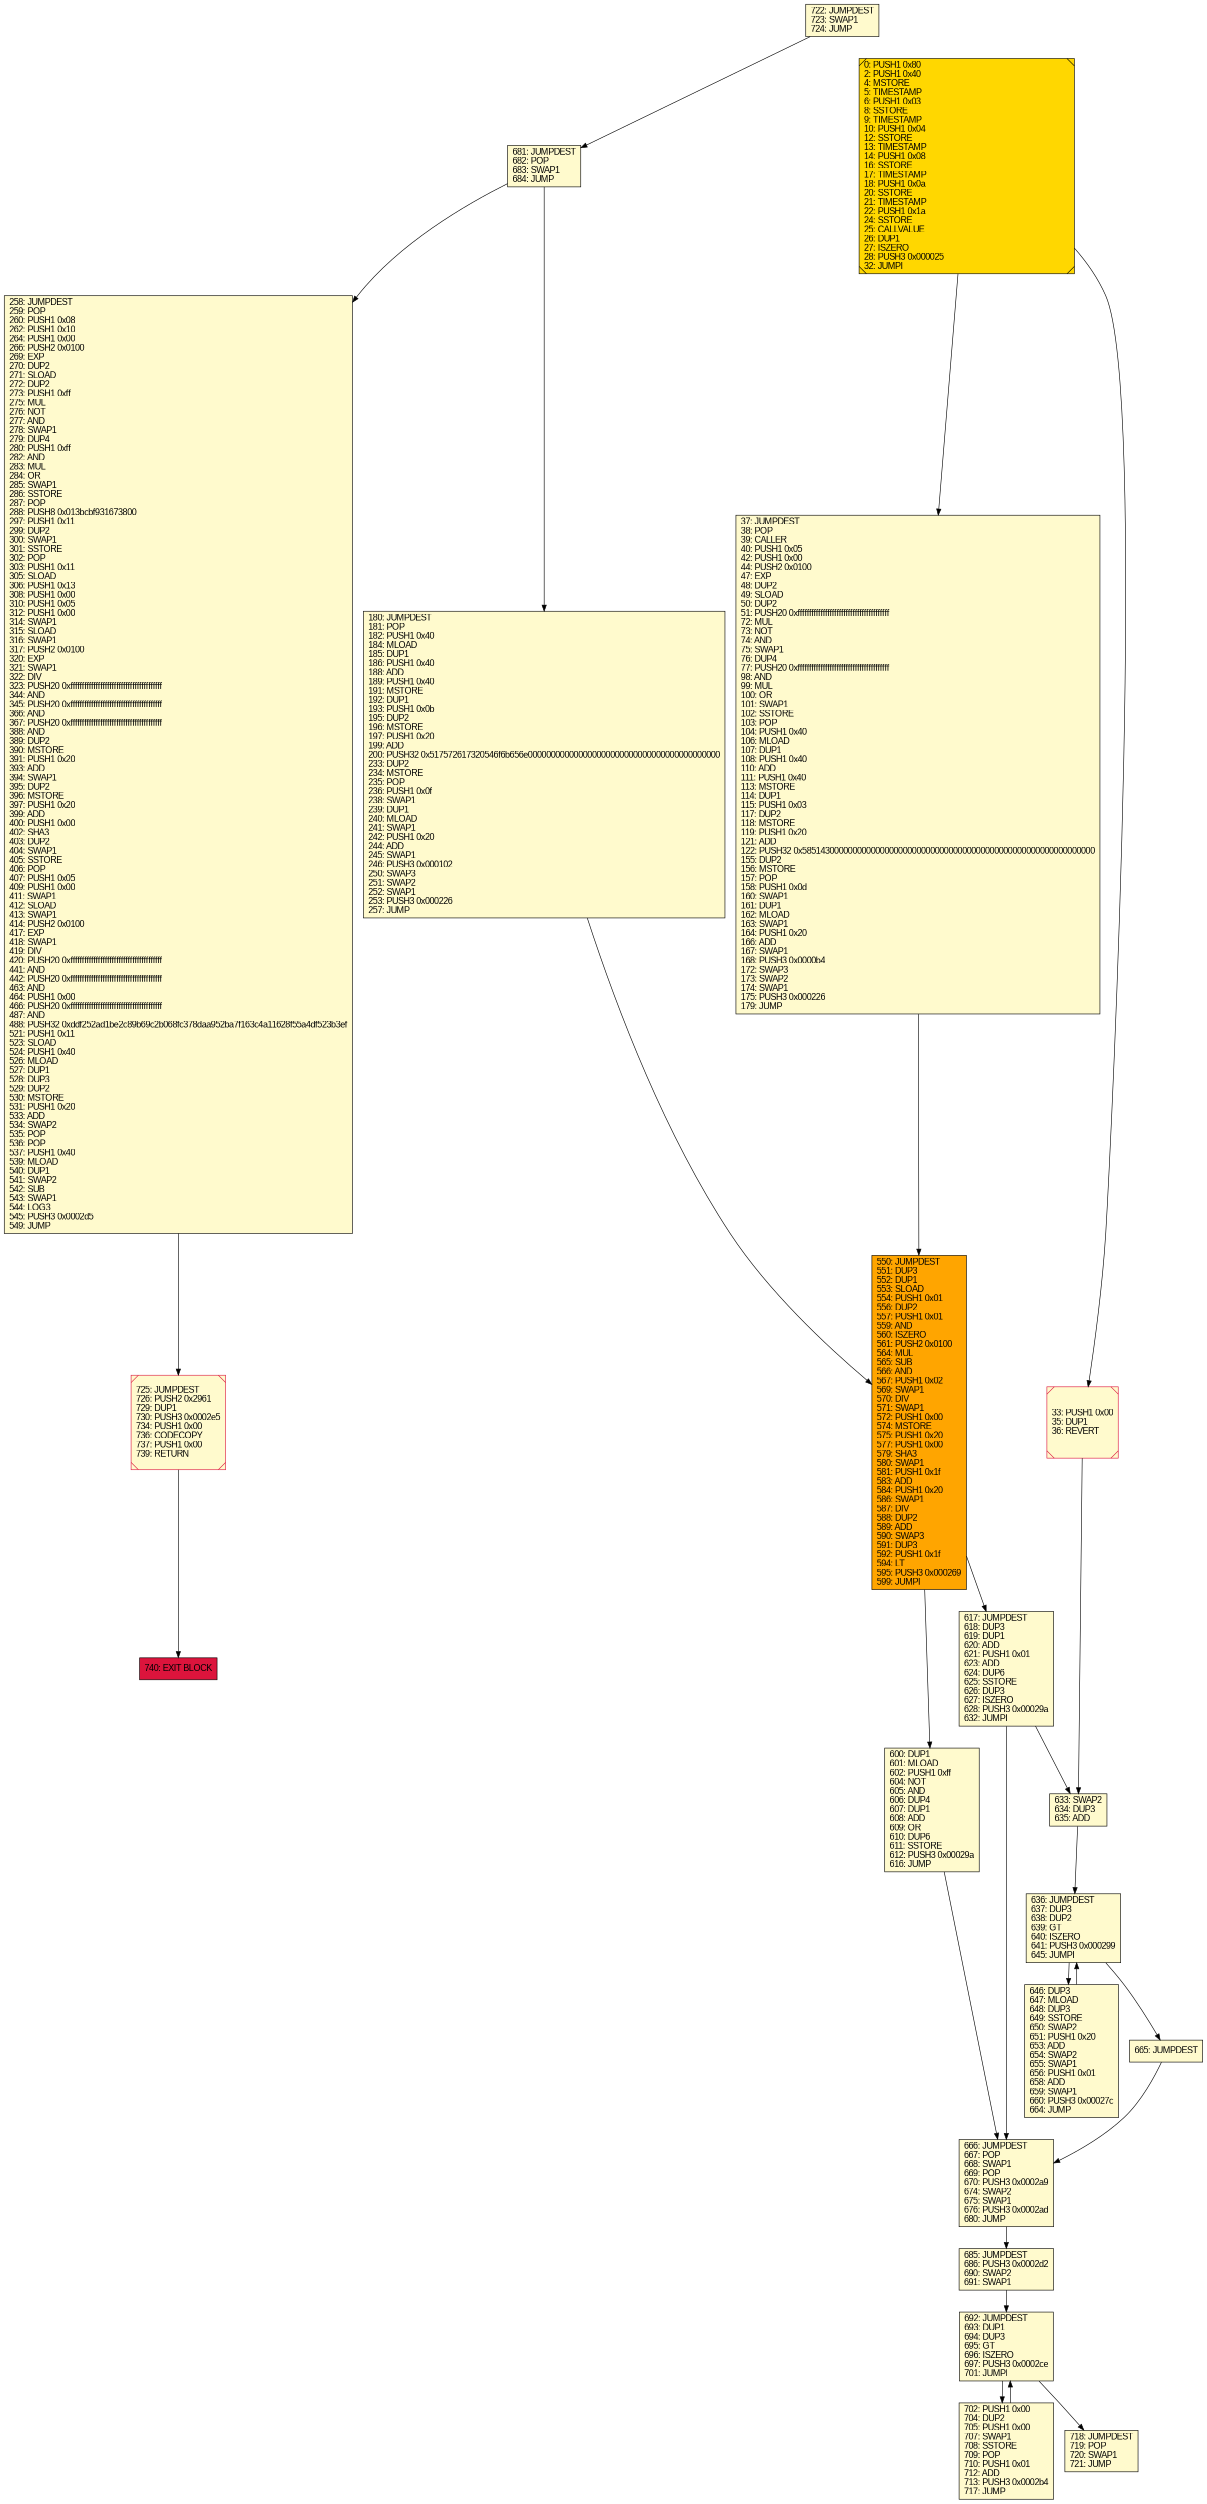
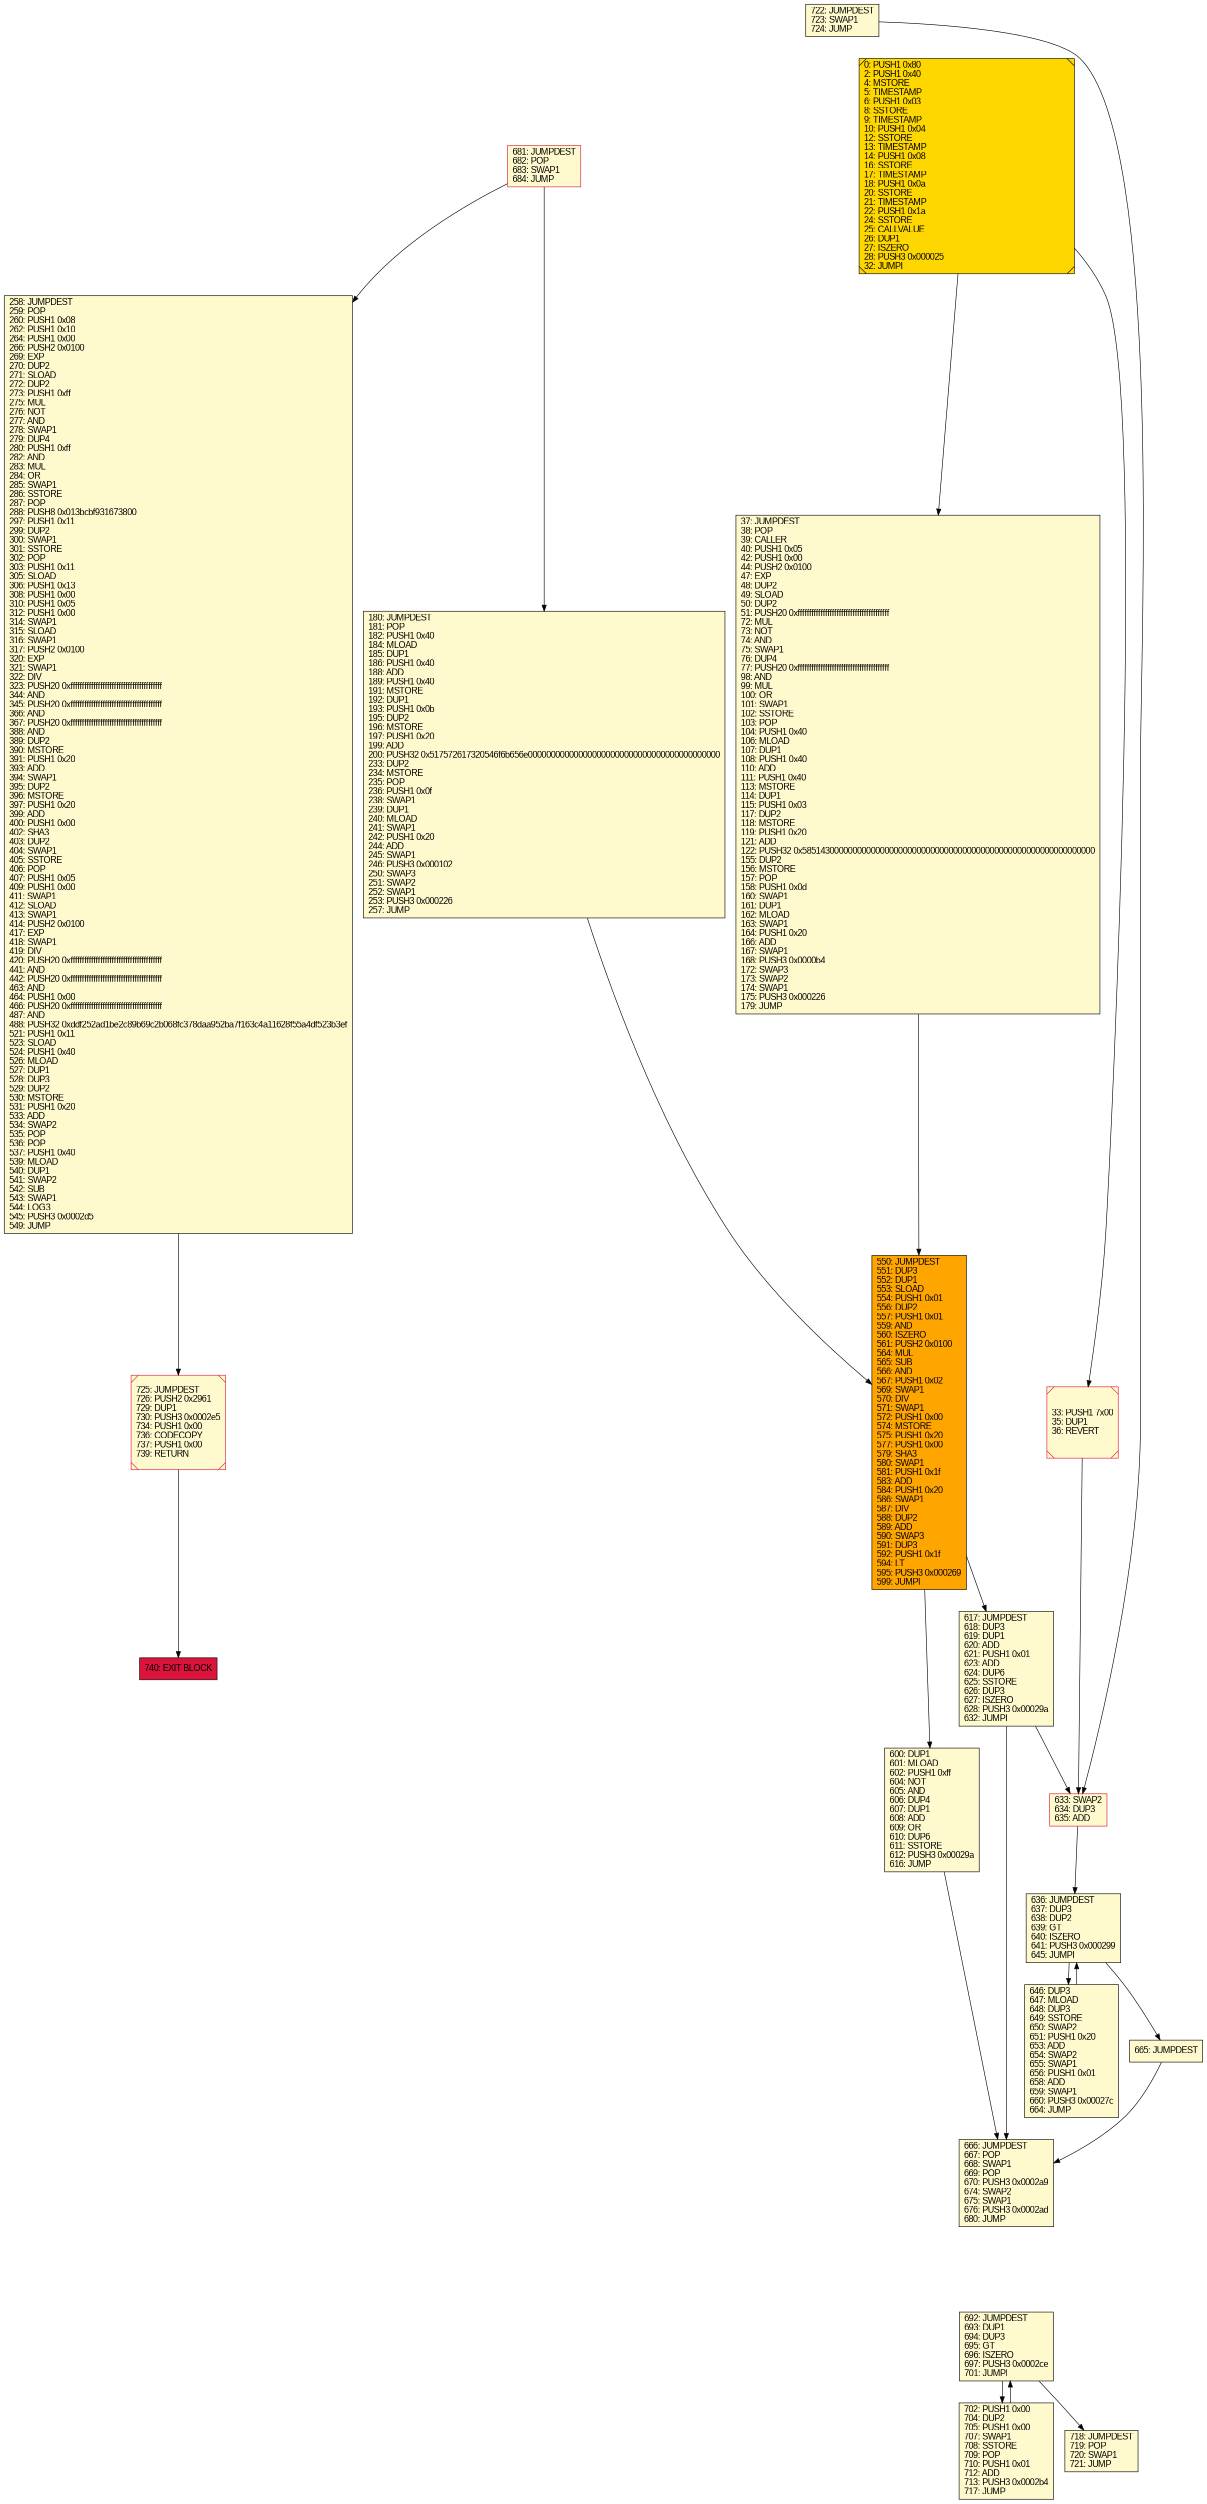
  digraph {
    rankdir=UD
    node [color=black fillcolor=lemonchiffon fontcolor=black fontname=arial shape=box style=filled]
-   n1 [color=crimson label="33: PUSH1 0x00\l35: DUP1\l36: REVERT\l" shape=Msquare]
-   n2 [label="633: SWAP2\l634: DUP3\l635: ADD\l"]
+   n1 [color=crimson label="33: PUSH1 7x00\l35: DUP1\l36: REVERT\l" shape=Msquare]
+   n2 [color=crimson label="633: SWAP2\l634: DUP3\l635: ADD\l"]
    n3 [fillcolor=crimson label="740: EXIT BLOCK\l"]
    n4 [label="702: PUSH1 0x00\l704: DUP2\l705: PUSH1 0x00\l707: SWAP1\l708: SSTORE\l709: POP\l710: PUSH1 0x01\l712: ADD\l713: PUSH3 0x0002b4\l717: JUMP\l"]
    n5 [label="692: JUMPDEST\l693: DUP1\l694: DUP3\l695: GT\l696: ISZERO\l697: PUSH3 0x0002ce\l701: JUMPI\l"]
    n6 [label="718: JUMPDEST\l719: POP\l720: SWAP1\l721: JUMP\l"]
    n7 [label="258: JUMPDEST\l259: POP\l260: PUSH1 0x08\l262: PUSH1 0x10\l264: PUSH1 0x00\l266: PUSH2 0x0100\l269: EXP\l270: DUP2\l271: SLOAD\l272: DUP2\l273: PUSH1 0xff\l275: MUL\l276: NOT\l277: AND\l278: SWAP1\l279: DUP4\l280: PUSH1 0xff\l282: AND\l283: MUL\l284: OR\l285: SWAP1\l286: SSTORE\l287: POP\l288: PUSH8 0x013bcbf931673800\l297: PUSH1 0x11\l299: DUP2\l300: SWAP1\l301: SSTORE\l302: POP\l303: PUSH1 0x11\l305: SLOAD\l306: PUSH1 0x13\l308: PUSH1 0x00\l310: PUSH1 0x05\l312: PUSH1 0x00\l314: SWAP1\l315: SLOAD\l316: SWAP1\l317: PUSH2 0x0100\l320: EXP\l321: SWAP1\l322: DIV\l323: PUSH20 0xffffffffffffffffffffffffffffffffffffffff\l344: AND\l345: PUSH20 0xffffffffffffffffffffffffffffffffffffffff\l366: AND\l367: PUSH20 0xffffffffffffffffffffffffffffffffffffffff\l388: AND\l389: DUP2\l390: MSTORE\l391: PUSH1 0x20\l393: ADD\l394: SWAP1\l395: DUP2\l396: MSTORE\l397: PUSH1 0x20\l399: ADD\l400: PUSH1 0x00\l402: SHA3\l403: DUP2\l404: SWAP1\l405: SSTORE\l406: POP\l407: PUSH1 0x05\l409: PUSH1 0x00\l411: SWAP1\l412: SLOAD\l413: SWAP1\l414: PUSH2 0x0100\l417: EXP\l418: SWAP1\l419: DIV\l420: PUSH20 0xffffffffffffffffffffffffffffffffffffffff\l441: AND\l442: PUSH20 0xffffffffffffffffffffffffffffffffffffffff\l463: AND\l464: PUSH1 0x00\l466: PUSH20 0xffffffffffffffffffffffffffffffffffffffff\l487: AND\l488: PUSH32 0xddf252ad1be2c89b69c2b068fc378daa952ba7f163c4a11628f55a4df523b3ef\l521: PUSH1 0x11\l523: SLOAD\l524: PUSH1 0x40\l526: MLOAD\l527: DUP1\l528: DUP3\l529: DUP2\l530: MSTORE\l531: PUSH1 0x20\l533: ADD\l534: SWAP2\l535: POP\l536: POP\l537: PUSH1 0x40\l539: MLOAD\l540: DUP1\l541: SWAP2\l542: SUB\l543: SWAP1\l544: LOG3\l545: PUSH3 0x0002d5\l549: JUMP\l"]
    n8 [color=crimson label="725: JUMPDEST\l726: PUSH2 0x2961\l729: DUP1\l730: PUSH3 0x0002e5\l734: PUSH1 0x00\l736: CODECOPY\l737: PUSH1 0x00\l739: RETURN\l" shape=Msquare]
    n9 [fillcolor=orange label="550: JUMPDEST\l551: DUP3\l552: DUP1\l553: SLOAD\l554: PUSH1 0x01\l556: DUP2\l557: PUSH1 0x01\l559: AND\l560: ISZERO\l561: PUSH2 0x0100\l564: MUL\l565: SUB\l566: AND\l567: PUSH1 0x02\l569: SWAP1\l570: DIV\l571: SWAP1\l572: PUSH1 0x00\l574: MSTORE\l575: PUSH1 0x20\l577: PUSH1 0x00\l579: SHA3\l580: SWAP1\l581: PUSH1 0x1f\l583: ADD\l584: PUSH1 0x20\l586: SWAP1\l587: DIV\l588: DUP2\l589: ADD\l590: SWAP3\l591: DUP3\l592: PUSH1 0x1f\l594: LT\l595: PUSH3 0x000269\l599: JUMPI\l"]
    n10 [label="600: DUP1\l601: MLOAD\l602: PUSH1 0xff\l604: NOT\l605: AND\l606: DUP4\l607: DUP1\l608: ADD\l609: OR\l610: DUP6\l611: SSTORE\l612: PUSH3 0x00029a\l616: JUMP\l"]
    n11 [label="617: JUMPDEST\l618: DUP3\l619: DUP1\l620: ADD\l621: PUSH1 0x01\l623: ADD\l624: DUP6\l625: SSTORE\l626: DUP3\l627: ISZERO\l628: PUSH3 0x00029a\l632: JUMPI\l"]
    n12 [label="666: JUMPDEST\l667: POP\l668: SWAP1\l669: POP\l670: PUSH3 0x0002a9\l674: SWAP2\l675: SWAP1\l676: PUSH3 0x0002ad\l680: JUMP\l"]
-   n13 [label="685: JUMPDEST\l686: PUSH3 0x0002d2\l690: SWAP2\l691: SWAP1\l"]
    n14 [label="636: JUMPDEST\l637: DUP3\l638: DUP2\l639: GT\l640: ISZERO\l641: PUSH3 0x000299\l645: JUMPI\l"]
    n15 [label="665: JUMPDEST\l"]
    n16 [label="646: DUP3\l647: MLOAD\l648: DUP3\l649: SSTORE\l650: SWAP2\l651: PUSH1 0x20\l653: ADD\l654: SWAP2\l655: SWAP1\l656: PUSH1 0x01\l658: ADD\l659: SWAP1\l660: PUSH3 0x00027c\l664: JUMP\l"]
    n17 [label="722: JUMPDEST\l723: SWAP1\l724: JUMP\l"]
-   n18 [label="681: JUMPDEST\l682: POP\l683: SWAP1\l684: JUMP\l"]
+   n18 [color=crimson label="681: JUMPDEST\l682: POP\l683: SWAP1\l684: JUMP\l"]
    n19 [label="180: JUMPDEST\l181: POP\l182: PUSH1 0x40\l184: MLOAD\l185: DUP1\l186: PUSH1 0x40\l188: ADD\l189: PUSH1 0x40\l191: MSTORE\l192: DUP1\l193: PUSH1 0x0b\l195: DUP2\l196: MSTORE\l197: PUSH1 0x20\l199: ADD\l200: PUSH32 0x517572617320546f6b656e000000000000000000000000000000000000000000\l233: DUP2\l234: MSTORE\l235: POP\l236: PUSH1 0x0f\l238: SWAP1\l239: DUP1\l240: MLOAD\l241: SWAP1\l242: PUSH1 0x20\l244: ADD\l245: SWAP1\l246: PUSH3 0x000102\l250: SWAP3\l251: SWAP2\l252: SWAP1\l253: PUSH3 0x000226\l257: JUMP\l"]
    n20 [label="37: JUMPDEST\l38: POP\l39: CALLER\l40: PUSH1 0x05\l42: PUSH1 0x00\l44: PUSH2 0x0100\l47: EXP\l48: DUP2\l49: SLOAD\l50: DUP2\l51: PUSH20 0xffffffffffffffffffffffffffffffffffffffff\l72: MUL\l73: NOT\l74: AND\l75: SWAP1\l76: DUP4\l77: PUSH20 0xffffffffffffffffffffffffffffffffffffffff\l98: AND\l99: MUL\l100: OR\l101: SWAP1\l102: SSTORE\l103: POP\l104: PUSH1 0x40\l106: MLOAD\l107: DUP1\l108: PUSH1 0x40\l110: ADD\l111: PUSH1 0x40\l113: MSTORE\l114: DUP1\l115: PUSH1 0x03\l117: DUP2\l118: MSTORE\l119: PUSH1 0x20\l121: ADD\l122: PUSH32 0x5851430000000000000000000000000000000000000000000000000000000000\l155: DUP2\l156: MSTORE\l157: POP\l158: PUSH1 0x0d\l160: SWAP1\l161: DUP1\l162: MLOAD\l163: SWAP1\l164: PUSH1 0x20\l166: ADD\l167: SWAP1\l168: PUSH3 0x0000b4\l172: SWAP3\l173: SWAP2\l174: SWAP1\l175: PUSH3 0x000226\l179: JUMP\l"]
    n21 [fillcolor=gold label="0: PUSH1 0x80\l2: PUSH1 0x40\l4: MSTORE\l5: TIMESTAMP\l6: PUSH1 0x03\l8: SSTORE\l9: TIMESTAMP\l10: PUSH1 0x04\l12: SSTORE\l13: TIMESTAMP\l14: PUSH1 0x08\l16: SSTORE\l17: TIMESTAMP\l18: PUSH1 0x0a\l20: SSTORE\l21: TIMESTAMP\l22: PUSH1 0x1a\l24: SSTORE\l25: CALLVALUE\l26: DUP1\l27: ISZERO\l28: PUSH3 0x000025\l32: JUMPI\l" shape=Msquare]
    n1 -> n2
    n2 -> n14
    n4 -> n5
    n5 -> n4
    n5 -> n6
    n7 -> n8
    n8 -> n3
    n9 -> n10
    n9 -> n11
    n10 -> n12
    n11 -> n2
    n11 -> n12
-   n12 -> n13
-   n13 -> n5
    n14 -> n15
    n14 -> n16
    n15 -> n12
    n16 -> n14
-   n17 -> n18
+   n17 -> n2
    n18 -> n7
    n18 -> n19
    n19 -> n9
    n20 -> n9
    n21 -> n1
    n21 -> n20
  }
